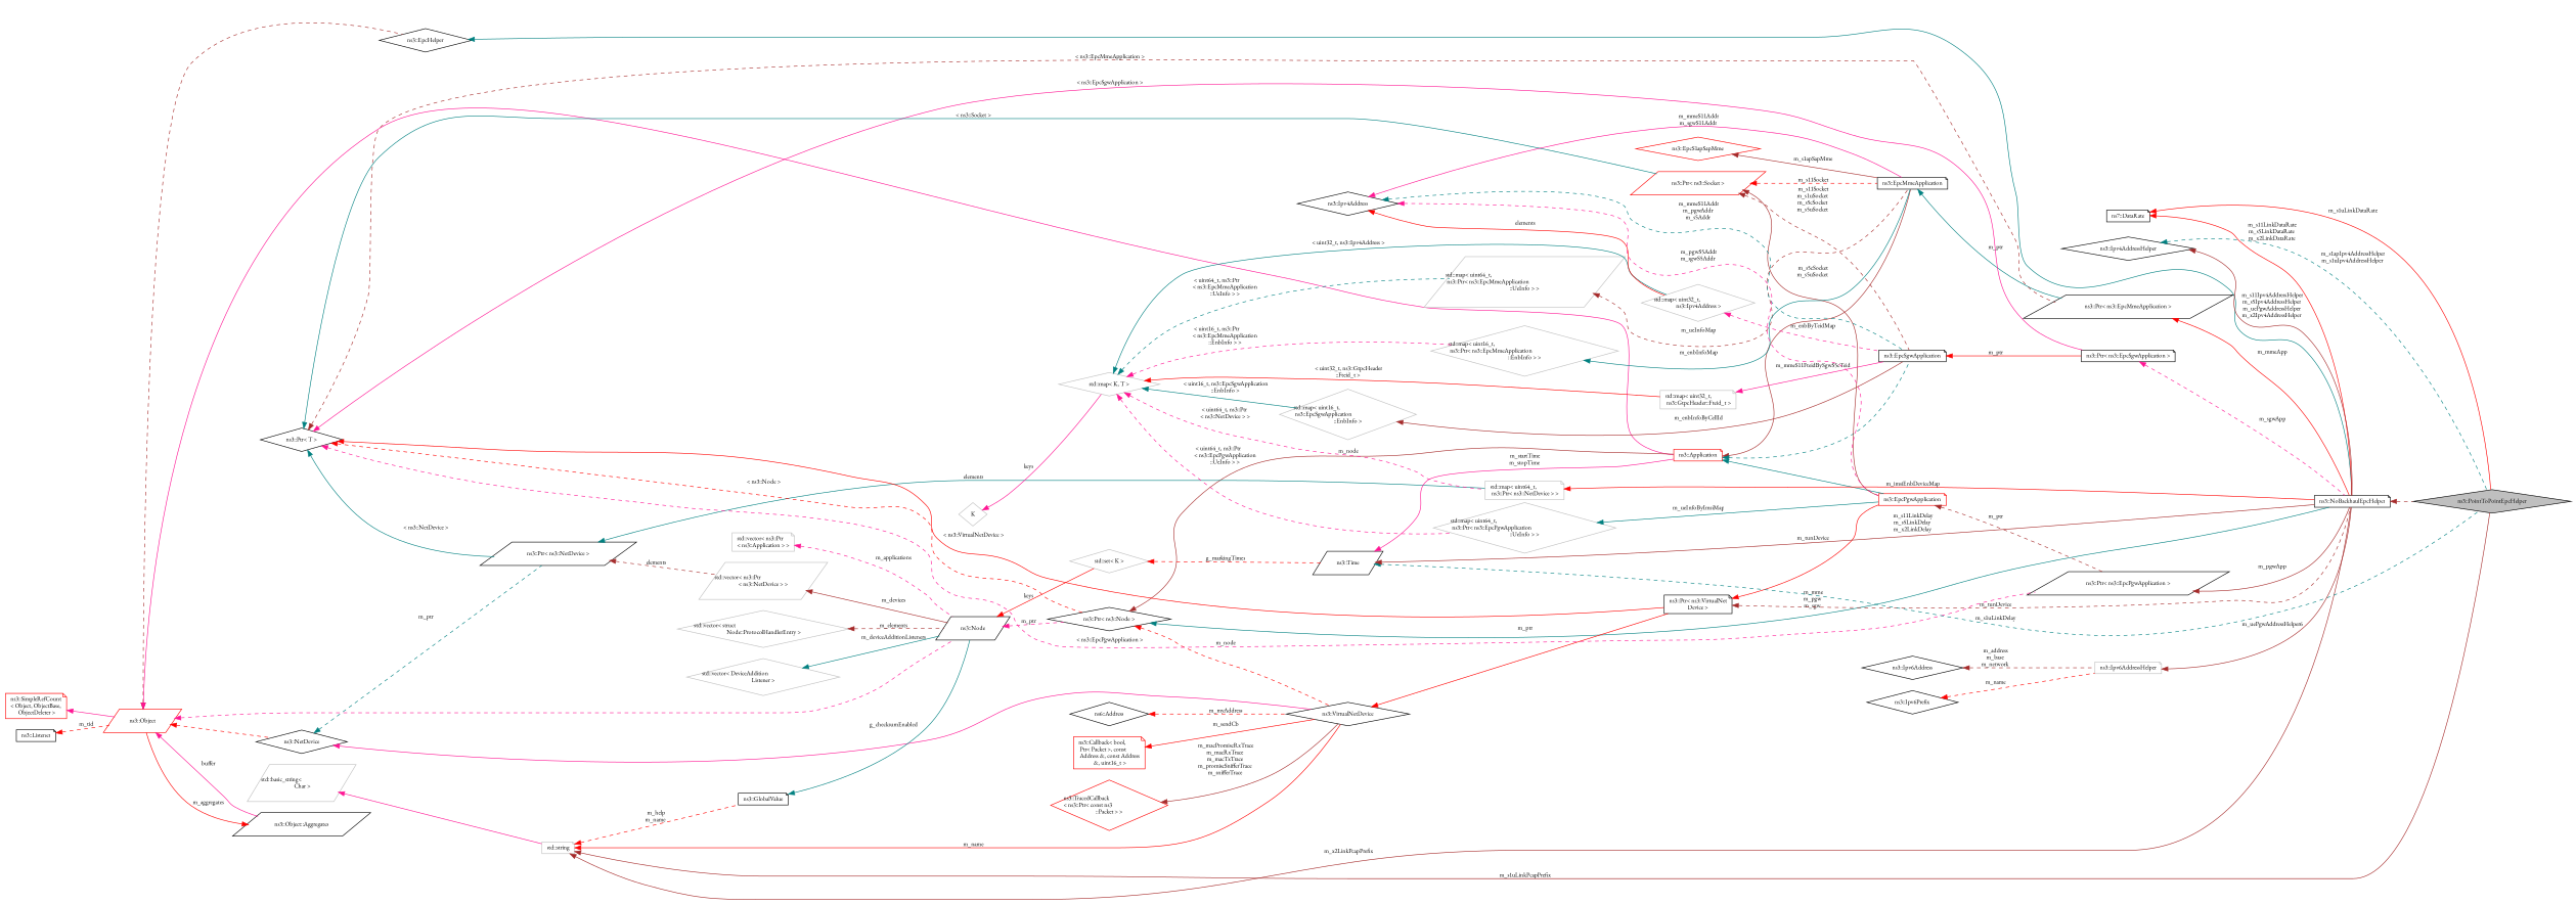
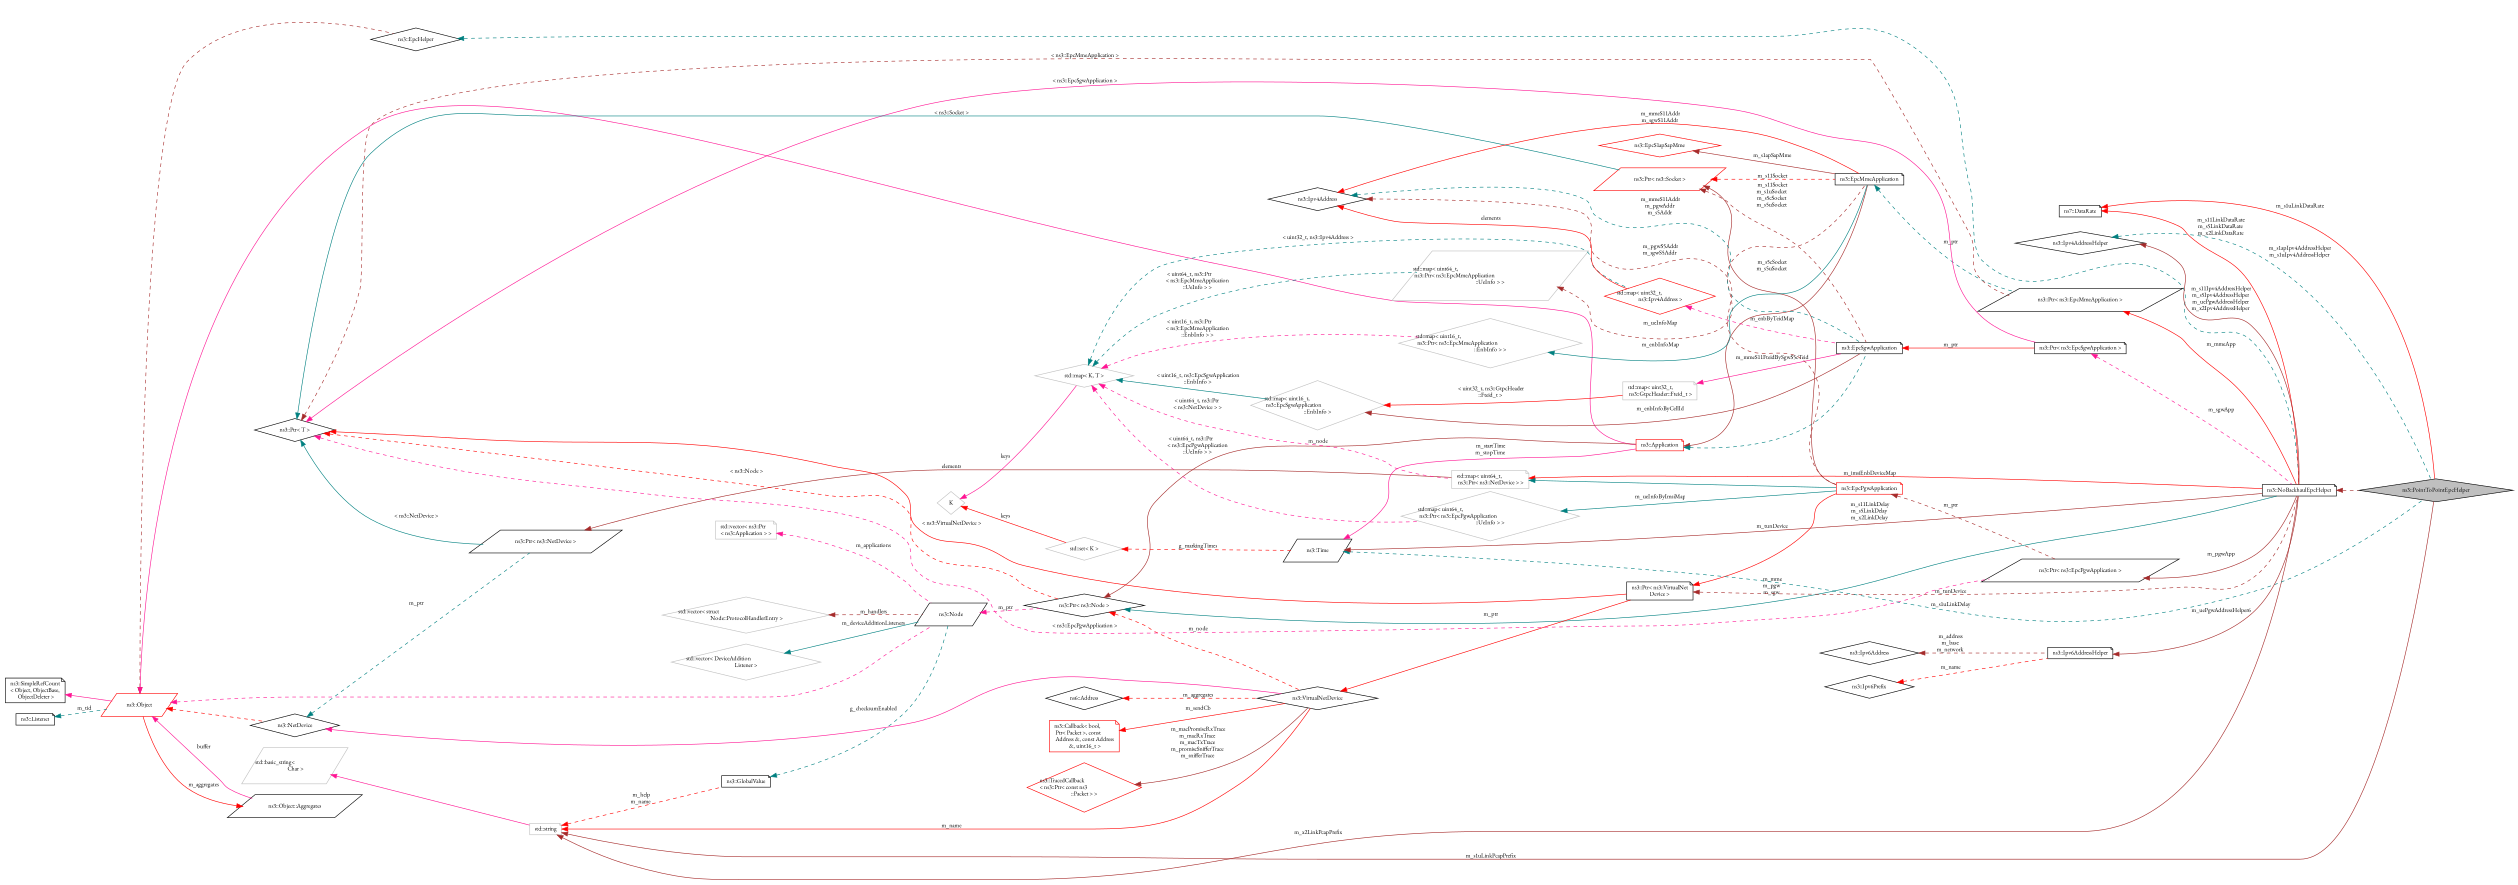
  digraph {
    fontname="EB Garamond"
    rankdir=LR
    node [color=black fillcolor=white fontname="EB Garamond" fontsize=10 shape=diamond style=filled]
    edge [color=brown dir=back fontname="EB Garamond" fontsize=10 labelfontname=Helvetica labelfontsize=10 style=solid]
    n1 [fillcolor=grey75 fontcolor=black height=0.2 label="ns3::PointToPointEpcHelper" width=0.4]
    n2 [height=0.2 label="ns3::NoBackhaulEpcHelper" shape=note width=0.4]
    n3 [height=0.2 label="ns3::EpcHelper" width=0.4]
    n4 [color=red height=0.2 label="ns3::Object" shape=parallelogram width=0.4]
    n5 [height=0.2 label="ns3::Object::Aggregates" shape=parallelogram width=0.4]
    n6 [color=red height=0.2 label="ns3::Application" shape=note width=0.4]
    n7 [height=0.2 label="ns3::Node" shape=parallelogram width=0.4]
    n8 [height=0.2 label="ns3::NetDevice" width=0.4]
    n9 [height=0.2 label="ns3::EpcMmeApplication" shape=note width=0.4]
    n10 [height=0.2 label="ns3::EpcSgwApplication" shape=note width=0.4]
    n11 [color=red height=0.2 label="ns3::EpcPgwApplication" shape=note width=0.4]
    n12 [height=0.2 label="ns3::Ptr\< ns3::Node \>" width=0.4]
    n13 [height=0.2 label="ns3::VirtualNetDevice" width=0.4]
    n14 [height=0.2 label="ns3::Ptr\< ns3::NetDevice \>" shape=parallelogram width=0.4]
-   n15 [color=red height=0.2 label="ns3::SimpleRefCount\l\< Object, ObjectBase,\l ObjectDeleter \>" shape=note width=0.4]
+   n15 [height=0.2 label="ns3::SimpleRefCount\l\< Object, ObjectBase,\l ObjectDeleter \>" shape=note width=0.4]
    n16 [height=0.2 label="ns3::Listener" shape=note width=0.4]
    n17 [height=0.2 label="ns7::DataRate" shape=note width=0.4]
    n18 [height=0.2 label="ns3::Ipv4AddressHelper" width=0.4]
    n19 [height=0.2 label="ns3::Ptr\< ns3::EpcMmeApplication \>" shape=parallelogram width=0.4]
    n20 [height=0.2 label="ns3::Ptr\< ns3::EpcSgwApplication \>" shape=note width=0.4]
    n21 [height=0.2 label="ns3::Ptr\< ns3::EpcPgwApplication \>" shape=parallelogram width=0.4]
    n22 [height=0.2 label="ns3::Ptr\< ns3::VirtualNet\lDevice \>" shape=note width=0.4]
    n23 [color=grey75 height=0.2 label="std::vector\< ns3::Ptr\l\< ns3::Application \> \>" shape=note width=0.4]
-   n24 [color=grey75 height=0.2 label="std::vector\< ns3::Ptr\l\< ns3::NetDevice \> \>" shape=parallelogram width=0.4]
    n25 [color=grey75 height=0.2 label="std::map\< uint64_t,\l ns3::Ptr\< ns3::NetDevice \> \>" shape=note width=0.4]
    n26 [height=0.2 label="ns3::Ptr\< T \>" width=0.4]
    n27 [color=red height=0.2 label="ns3::Ptr\< ns3::Socket \>" shape=parallelogram width=0.4]
    n28 [height=0.2 label="ns3::GlobalValue" shape=note width=0.4]
    n29 [color=grey75 height=0.2 label="std::string" shape=note width=0.4]
    n30 [color=grey75 height=0.2 label="std::basic_string\<\l Char \>" shape=parallelogram width=0.4]
    n31 [color=grey75 height=0.2 label="std::vector\< struct\l Node::ProtocolHandlerEntry \>" width=0.4]
    n32 [color=grey75 height=0.2 label="std::vector\< DeviceAddition\lListener \>" width=0.4]
    n33 [height=0.2 label="ns3::Time" shape=parallelogram width=0.4]
    n34 [color=grey75 height=0.2 label="std::set\< K \>" width=0.4]
    n35 [color=grey75 height=0.2 label=K width=0.4]
    n36 [color=grey75 height=0.2 label="std::map\< K, T \>" width=0.4]
    n37 [color=grey75 height=0.2 label="std::map\< uint64_t,\l ns3::Ptr\< ns3::EpcMmeApplication\l::UeInfo \> \>" shape=parallelogram width=0.4]
    n38 [color=grey75 height=0.2 label="std::map\< uint16_t,\l ns3::Ptr\< ns3::EpcMmeApplication\l::EnbInfo \> \>" width=0.4]
-   n39 [color=grey75 height=0.2 label="std::map\< uint32_t,\l ns3::Ipv4Address \>" width=0.4]
+   n39 [color=red height=0.2 label="std::map\< uint32_t,\l ns3::Ipv4Address \>" width=0.4]
    n40 [color=grey75 height=0.2 label="std::map\< uint16_t,\l ns3::EpcSgwApplication\l::EnbInfo \>" width=0.4]
    n41 [color=grey75 height=0.2 label="std::map\< uint32_t,\l ns3::GtpcHeader::Fteid_t \>" shape=note width=0.4]
    n42 [color=grey75 height=0.2 label="std::map\< uint64_t,\l ns3::Ptr\< ns3::EpcPgwApplication\l::UeInfo \> \>" width=0.4]
    n43 [height=0.2 label="ns3::Ipv4Address" width=0.4]
    n44 [color=red height=0.2 label="ns3::EpcS1apSapMme" width=0.4]
    n45 [color=red height=0.2 label="ns3::TracedCallback\l\< ns3::Ptr\< const ns3\l::Packet \> \>" width=0.4]
    n46 [height=0.2 label="ns6::Address" width=0.4]
    n47 [color=red height=0.2 label="ns3::Callback\< bool,\l Ptr\< Packet \>, const\l Address &, const Address\l &, uint16_t \>" shape=note width=0.4]
-   n48 [color=grey75 height=0.2 label="ns3::Ipv6AddressHelper" shape=note width=0.4]
+   n48 [height=0.2 label="ns3::Ipv6AddressHelper" shape=note width=0.4]
    n49 [height=0.2 label="ns3::Ipv6Prefix" width=0.4]
    n50 [height=0.2 label="ns3::Ipv6Address" width=0.4]
    n2 -> n1 [style=dashed]
-   n3 -> n2 [color=teal]
+   n3 -> n2 [color=teal style=dashed]
    n4 -> n3 [style=dashed]
    n4 -> n5 [color=deeppink label=" buffer"]
    n4 -> n6 [color=deeppink]
    n4 -> n7 [color=deeppink style=dashed]
    n4 -> n8 [color=red style=dashed]
    n5 -> n4 [color=red label=" m_aggregates"]
    n6 -> n9
    n6 -> n10 [color=teal style=dashed]
-   n6 -> n11 [color=teal]
+   n25 -> n11 [color=teal]
    n7 -> n12 [color=deeppink label=" m_ptr" style=dashed]
    n8 -> n13 [color=deeppink]
    n8 -> n14 [color=teal label=" m_ptr" style=dashed]
-   n9 -> n19 [color=teal label=" m_ptr"]
+   n9 -> n19 [color=teal label=" m_ptr" style=dashed]
    n10 -> n20 [color=red label=" m_ptr"]
    n11 -> n21 [label=" m_ptr" style=dashed]
    n12 -> n2 [color=teal label=" m_mme\nm_pgw\nm_sgw"]
    n12 -> n6 [label=" m_node"]
    n12 -> n13 [color=red label=" m_node" style=dashed]
    n13 -> n22 [color=red label=" m_ptr"]
-   n14 -> n24 [label=" elements" style=dashed]
-   n14 -> n25 [color=teal label=" elements"]
+   n14 -> n25 [label=" elements"]
    n15 -> n4 [color=deeppink]
-   n16 -> n4 [color=red label=" m_tid" style=dashed]
+   n16 -> n4 [color=teal label=" m_tid" style=dashed]
    n17 -> n1 [color=red label=" m_s1uLinkDataRate"]
    n17 -> n2 [color=red label=" m_s11LinkDataRate\nm_s5LinkDataRate\nm_x2LinkDataRate"]
    n18 -> n1 [color=teal label=" m_s1apIpv4AddressHelper\nm_s1uIpv4AddressHelper" style=dashed]
    n18 -> n2 [label=" m_s11Ipv4AddressHelper\nm_s5Ipv4AddressHelper\nm_uePgwAddressHelper\nm_x2Ipv4AddressHelper"]
    n19 -> n2 [color=red label=" m_mmeApp"]
    n20 -> n2 [color=deeppink label=" m_sgwApp" style=dashed]
    n21 -> n2 [label=" m_pgwApp"]
    n22 -> n2 [label=" m_tunDevice" style=dashed]
    n22 -> n11 [color=red label=" m_tunDevice"]
    n23 -> n7 [color=deeppink label=" m_applications" style=dashed]
-   n24 -> n7 [label=" m_devices"]
    n25 -> n2 [color=red label=" m_imsiEnbDeviceMap"]
    n26 -> n12 [color=red label=" \< ns3::Node \>" style=dashed]
    n26 -> n14 [color=teal label=" \< ns3::NetDevice \>"]
    n26 -> n19 [label=" \< ns3::EpcMmeApplication \>" style=dashed]
    n26 -> n20 [color=deeppink label=" \< ns3::EpcSgwApplication \>"]
    n26 -> n21 [color=deeppink label=" \< ns3::EpcPgwApplication \>" style=dashed]
    n26 -> n22 [color=red label=" \< ns3::VirtualNetDevice \>"]
    n26 -> n27 [color=teal label=" \< ns3::Socket \>"]
    n27 -> n9 [color=red label=" m_s11Socket" style=dashed]
    n27 -> n10 [label=" m_s11Socket\nm_s1uSocket\nm_s5cSocket\nm_s5uSocket" style=dashed]
    n27 -> n11 [label=" m_s5cSocket\nm_s5uSocket"]
-   n28 -> n7 [color=teal label=" g_checksumEnabled"]
+   n28 -> n7 [color=teal label=" g_checksumEnabled" style=dashed]
    n29 -> n1 [label=" m_s1uLinkPcapPrefix"]
    n29 -> n2 [label=" m_x2LinkPcapPrefix"]
    n29 -> n13 [color=red label=" m_name"]
    n29 -> n28 [color=red label=" m_help\nm_name" style=dashed]
    n30 -> n29 [color=deeppink]
-   n31 -> n7 [label=" m_elements" style=dashed]
+   n31 -> n7 [label=" m_handlers" style=dashed]
    n32 -> n7 [color=teal label=" m_deviceAdditionListeners"]
    n33 -> n1 [color=teal label=" m_s1uLinkDelay" style=dashed]
    n33 -> n2 [label=" m_s11LinkDelay\nm_s5LinkDelay\nm_x2LinkDelay"]
    n33 -> n6 [color=deeppink label=" m_startTime\nm_stopTime"]
    n34 -> n33 [color=red label=" g_markingTimes" style=dashed]
-   n7 -> n34 [color=red label=" keys"]
+   n35 -> n34 [color=red label=" keys"]
    n35 -> n36 [color=deeppink label=" keys"]
    n36 -> n25 [color=deeppink label=" \< uint64_t, ns3::Ptr\l\< ns3::NetDevice \> \>" style=dashed]
    n36 -> n37 [color=teal label=" \< uint64_t, ns3::Ptr\l\< ns3::EpcMmeApplication\l::UeInfo \> \>" style=dashed]
    n36 -> n38 [color=deeppink label=" \< uint16_t, ns3::Ptr\l\< ns3::EpcMmeApplication\l::EnbInfo \> \>" style=dashed]
-   n36 -> n39 [color=teal label=" \< uint32_t, ns3::Ipv4Address \>"]
+   n36 -> n39 [color=teal label=" \< uint32_t, ns3::Ipv4Address \>" style=dashed]
    n36 -> n40 [color=teal label=" \< uint16_t, ns3::EpcSgwApplication\l::EnbInfo \>"]
-   n36 -> n41 [color=red label=" \< uint32_t, ns3::GtpcHeader\l::Fteid_t \>"]
+   n40 -> n41 [color=red label=" \< uint32_t, ns3::GtpcHeader\l::Fteid_t \>"]
    n36 -> n42 [color=deeppink label=" \< uint64_t, ns3::Ptr\l\< ns3::EpcPgwApplication\l::UeInfo \> \>" style=dashed]
    n37 -> n9 [label=" m_ueInfoMap" style=dashed]
    n38 -> n9 [color=teal label=" m_enbInfoMap"]
    n39 -> n10 [color=deeppink label=" m_enbByTeidMap" style=dashed]
    n40 -> n10 [label=" m_enbInfoByCellId"]
    n41 -> n10 [color=deeppink label=" m_mmeS11FteidBySgwS5cTeid"]
    n42 -> n11 [color=teal label=" m_ueInfoByImsiMap"]
-   n43 -> n9 [color=deeppink label=" m_mmeS11Addr\nm_sgwS11Addr"]
+   n43 -> n9 [color=red label=" m_mmeS11Addr\nm_sgwS11Addr"]
    n43 -> n10 [color=teal label=" m_mmeS11Addr\nm_pgwAddr\nm_s5Addr" style=dashed]
-   n43 -> n11 [color=deeppink label=" m_pgwS5Addr\nm_sgwS5Addr" style=dashed]
+   n43 -> n11 [label=" m_pgwS5Addr\nm_sgwS5Addr" style=dashed]
    n43 -> n39 [color=red label=" elements"]
    n44 -> n9 [label=" m_s1apSapMme"]
    n45 -> n13 [label=" m_macPromiscRxTrace\nm_macRxTrace\nm_macTxTrace\nm_promiscSnifferTrace\nm_snifferTrace"]
-   n46 -> n13 [color=red label=" m_myAddress" style=dashed]
+   n46 -> n13 [color=red label=" m_aggregates" style=dashed]
    n47 -> n13 [color=red label=" m_sendCb"]
    n48 -> n2 [label=" m_uePgwAddressHelper6"]
    n49 -> n48 [color=red label=" m_name" style=dashed]
    n50 -> n48 [label=" m_address\nm_base\nm_network" style=dashed]
  }
